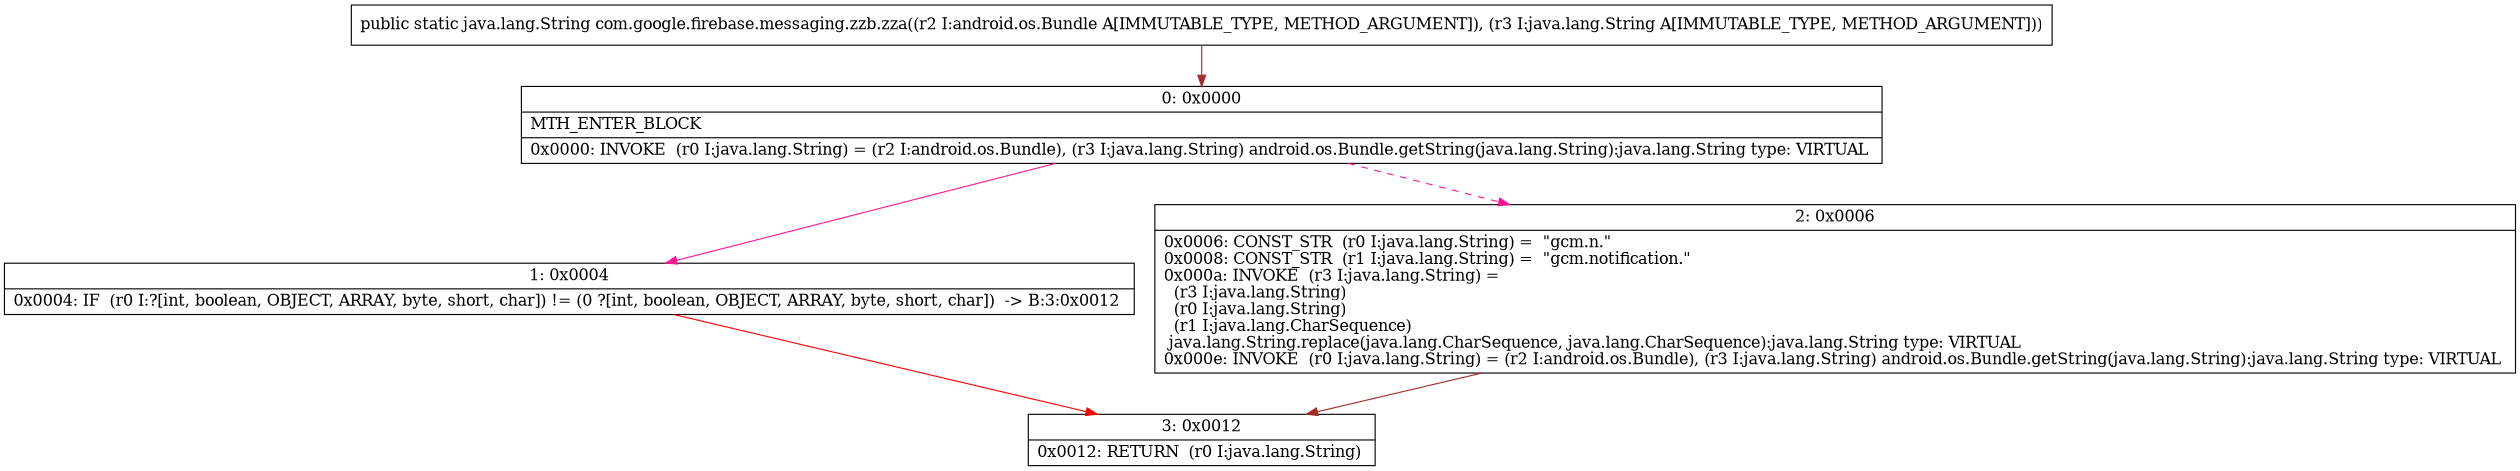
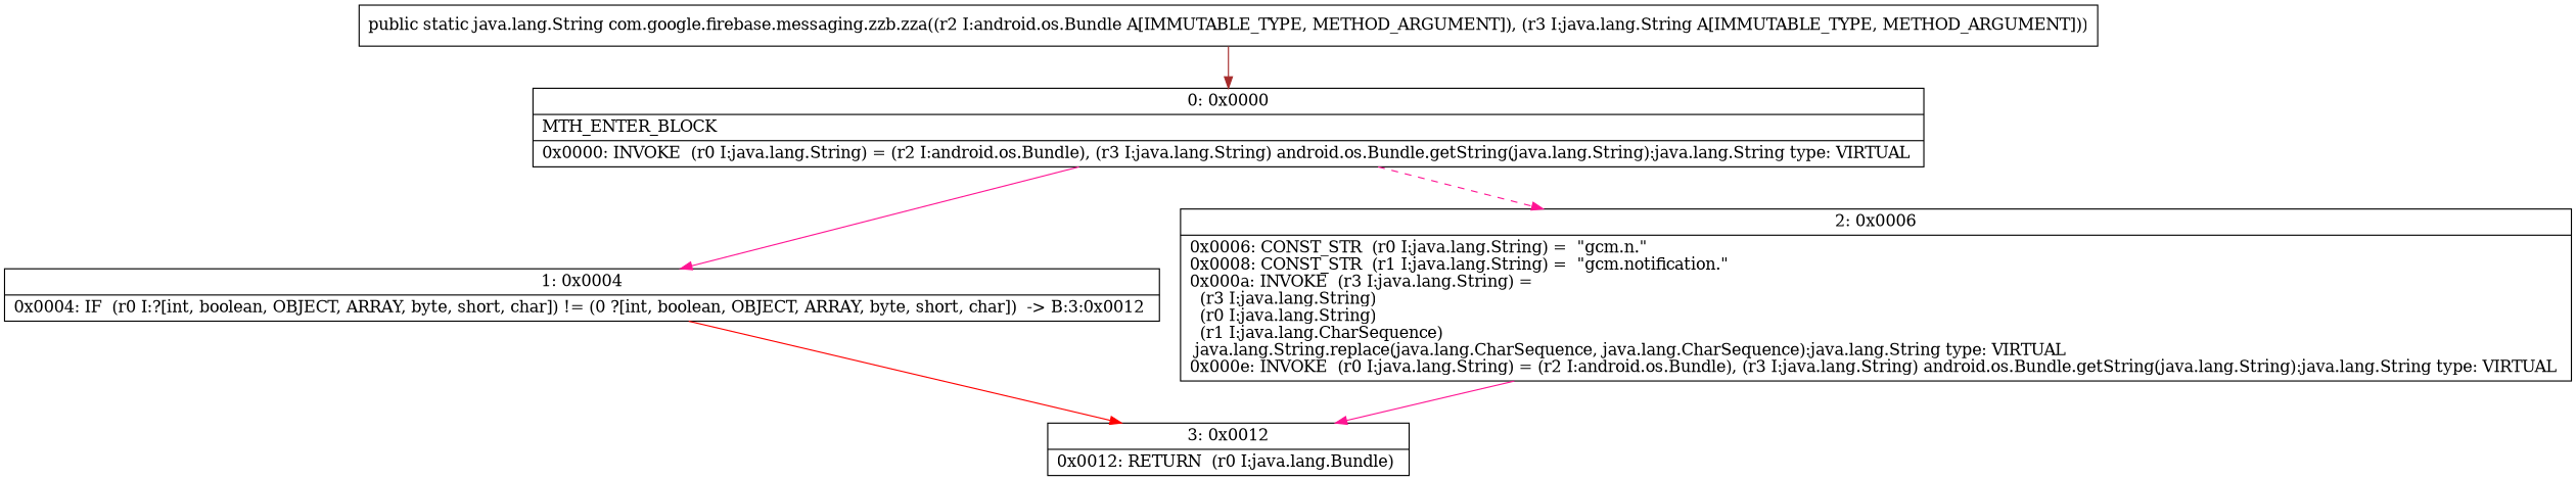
  digraph {
    node [shape=record]
    edge [color=deeppink]
    n1 [label="{0\:\ 0x0000|MTH_ENTER_BLOCK\l|0x0000: INVOKE  (r0 I:java.lang.String) = (r2 I:android.os.Bundle), (r3 I:java.lang.String) android.os.Bundle.getString(java.lang.String):java.lang.String type: VIRTUAL \l}"]
    n2 [label="{1\:\ 0x0004|0x0004: IF  (r0 I:?[int, boolean, OBJECT, ARRAY, byte, short, char]) != (0 ?[int, boolean, OBJECT, ARRAY, byte, short, char])  \-\> B:3:0x0012 \l}"]
    n3 [label="{2\:\ 0x0006|0x0006: CONST_STR  (r0 I:java.lang.String) =  \"gcm.n.\" \l0x0008: CONST_STR  (r1 I:java.lang.String) =  \"gcm.notification.\" \l0x000a: INVOKE  (r3 I:java.lang.String) = \l  (r3 I:java.lang.String)\l  (r0 I:java.lang.String)\l  (r1 I:java.lang.CharSequence)\l java.lang.String.replace(java.lang.CharSequence, java.lang.CharSequence):java.lang.String type: VIRTUAL \l0x000e: INVOKE  (r0 I:java.lang.String) = (r2 I:android.os.Bundle), (r3 I:java.lang.String) android.os.Bundle.getString(java.lang.String):java.lang.String type: VIRTUAL \l}"]
-   n4 [label="{3\:\ 0x0012|0x0012: RETURN  (r0 I:java.lang.String) \l}"]
+   n4 [label="{3\:\ 0x0012|0x0012: RETURN  (r0 I:java.lang.Bundle) \l}"]
    n5 [label="{public static java.lang.String com.google.firebase.messaging.zzb.zza((r2 I:android.os.Bundle A[IMMUTABLE_TYPE, METHOD_ARGUMENT]), (r3 I:java.lang.String A[IMMUTABLE_TYPE, METHOD_ARGUMENT])) }"]
    n1 -> n2
    n1 -> n3 [style=dashed]
    n2 -> n4 [color=red]
-   n3 -> n4 [color=brown]
+   n3 -> n4
    n5 -> n1 [color=brown]
  }
